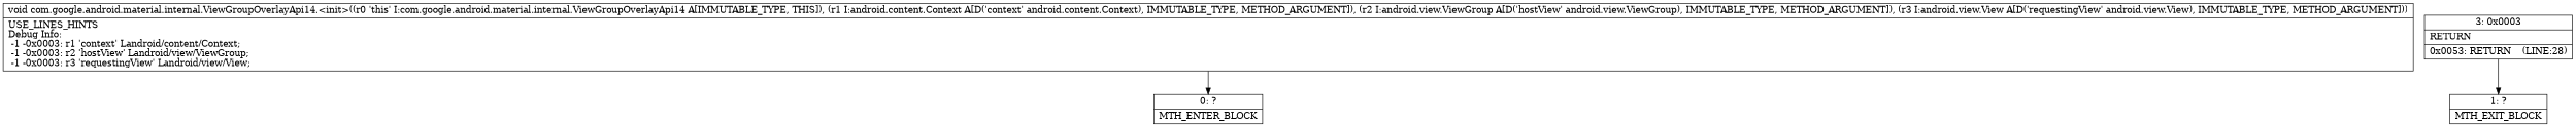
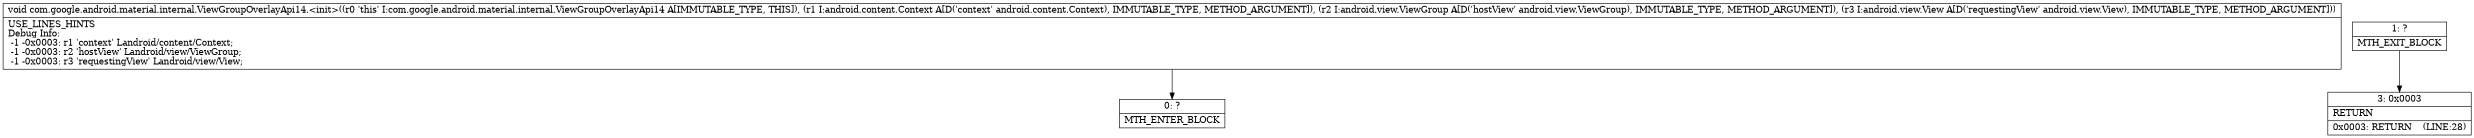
  digraph {
    node [shape=record]
    n1 [label="{0\:\ ?|MTH_ENTER_BLOCK\l}"]
-   n2 [label="{3\:\ 0x0003|RETURN\l|0x0053: RETURN    (LINE:28)\l}"]
+   n2 [label="{3\:\ 0x0003|RETURN\l|0x0003: RETURN    (LINE:28)\l}"]
    n3 [label="{1\:\ ?|MTH_EXIT_BLOCK\l}"]
    n4 [label="{void com.google.android.material.internal.ViewGroupOverlayApi14.\<init\>((r0 'this' I:com.google.android.material.internal.ViewGroupOverlayApi14 A[IMMUTABLE_TYPE, THIS]), (r1 I:android.content.Context A[D('context' android.content.Context), IMMUTABLE_TYPE, METHOD_ARGUMENT]), (r2 I:android.view.ViewGroup A[D('hostView' android.view.ViewGroup), IMMUTABLE_TYPE, METHOD_ARGUMENT]), (r3 I:android.view.View A[D('requestingView' android.view.View), IMMUTABLE_TYPE, METHOD_ARGUMENT]))  | USE_LINES_HINTS\lDebug Info:\l  \-1 \-0x0003: r1 'context' Landroid\/content\/Context;\l  \-1 \-0x0003: r2 'hostView' Landroid\/view\/ViewGroup;\l  \-1 \-0x0003: r3 'requestingView' Landroid\/view\/View;\l}"]
-   n2 -> n3
+   n3 -> n2
    n4 -> n1
  }
